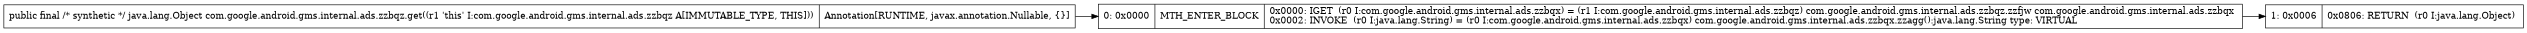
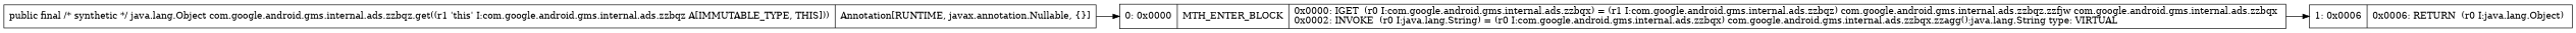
  digraph {
    rankdir=LR
    node [shape=record]
    n1 [label="{0\:\ 0x0000|MTH_ENTER_BLOCK\l|0x0000: IGET  (r0 I:com.google.android.gms.internal.ads.zzbqx) = (r1 I:com.google.android.gms.internal.ads.zzbqz) com.google.android.gms.internal.ads.zzbqz.zzfjw com.google.android.gms.internal.ads.zzbqx \l0x0002: INVOKE  (r0 I:java.lang.String) = (r0 I:com.google.android.gms.internal.ads.zzbqx) com.google.android.gms.internal.ads.zzbqx.zzagg():java.lang.String type: VIRTUAL \l}"]
-   n2 [label="{1\:\ 0x0006|0x0806: RETURN  (r0 I:java.lang.Object) \l}"]
+   n2 [label="{1\:\ 0x0006|0x0006: RETURN  (r0 I:java.lang.Object) \l}"]
    n3 [label="{public final \/* synthetic *\/ java.lang.Object com.google.android.gms.internal.ads.zzbqz.get((r1 'this' I:com.google.android.gms.internal.ads.zzbqz A[IMMUTABLE_TYPE, THIS]))  | Annotation[RUNTIME, javax.annotation.Nullable, \{\}]\l}"]
    n1 -> n2
    n3 -> n1
  }
